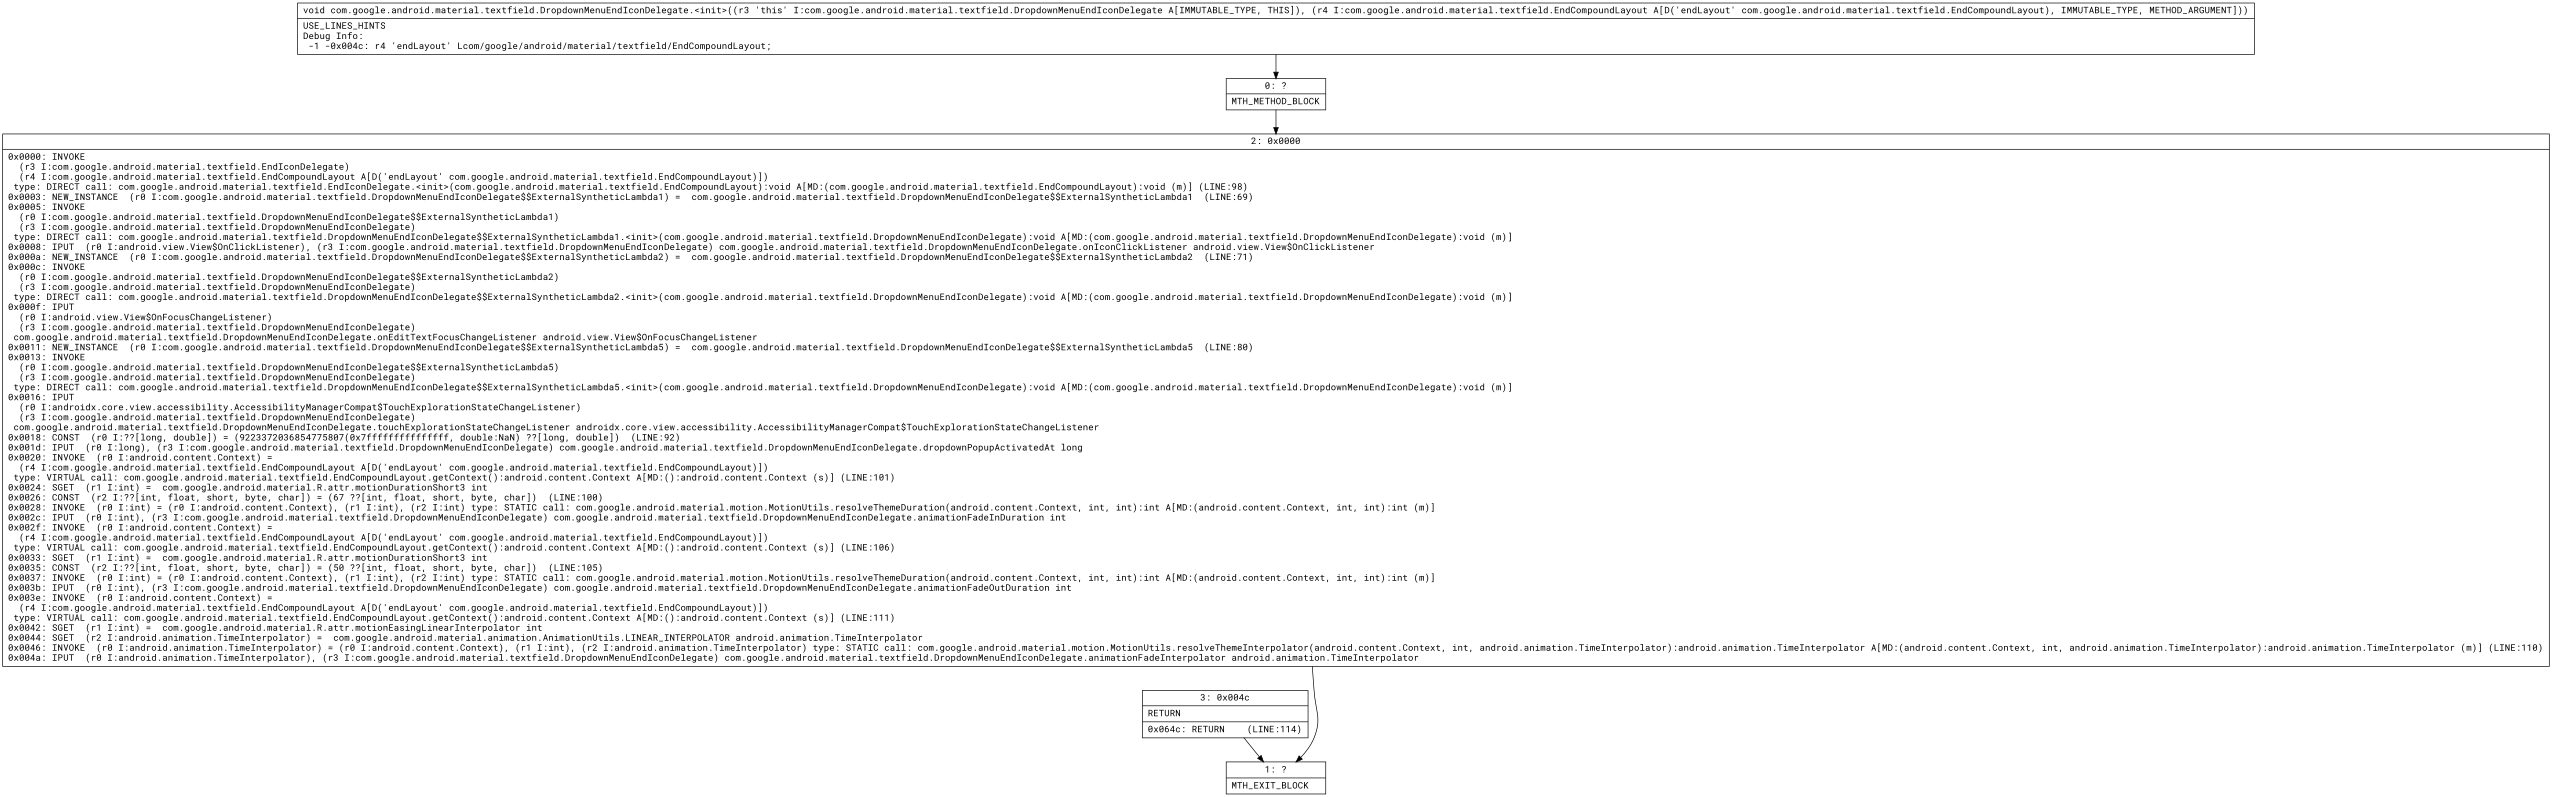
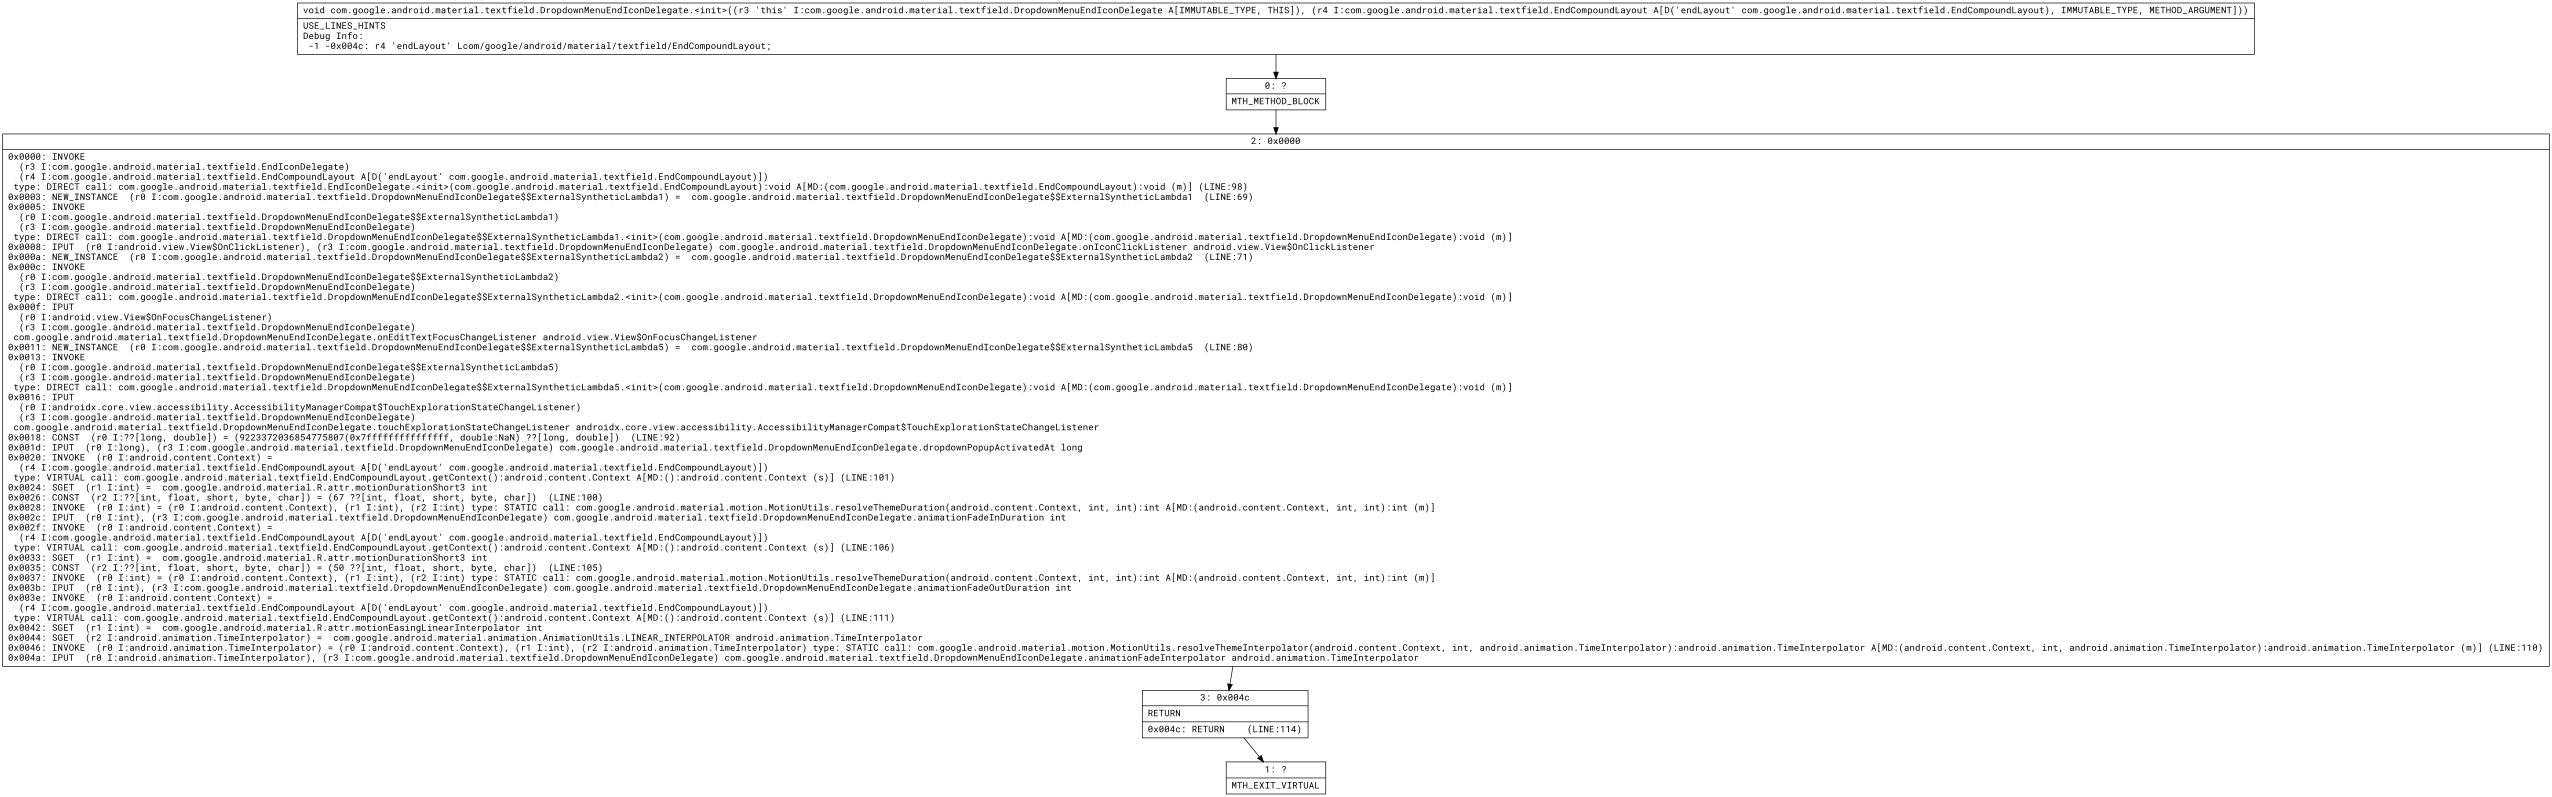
  digraph {
    fontname="Roboto Mono"
    node [fontname="Roboto Mono" shape=record]
    edge [fontname="Roboto Mono"]
    n1 [label="{0\:\ ?|MTH_METHOD_BLOCK\l}"]
    n2 [label="{2\:\ 0x0000|0x0000: INVOKE  \l  (r3 I:com.google.android.material.textfield.EndIconDelegate)\l  (r4 I:com.google.android.material.textfield.EndCompoundLayout A[D('endLayout' com.google.android.material.textfield.EndCompoundLayout)])\l type: DIRECT call: com.google.android.material.textfield.EndIconDelegate.\<init\>(com.google.android.material.textfield.EndCompoundLayout):void A[MD:(com.google.android.material.textfield.EndCompoundLayout):void (m)] (LINE:98)\l0x0003: NEW_INSTANCE  (r0 I:com.google.android.material.textfield.DropdownMenuEndIconDelegate$$ExternalSyntheticLambda1) =  com.google.android.material.textfield.DropdownMenuEndIconDelegate$$ExternalSyntheticLambda1  (LINE:69)\l0x0005: INVOKE  \l  (r0 I:com.google.android.material.textfield.DropdownMenuEndIconDelegate$$ExternalSyntheticLambda1)\l  (r3 I:com.google.android.material.textfield.DropdownMenuEndIconDelegate)\l type: DIRECT call: com.google.android.material.textfield.DropdownMenuEndIconDelegate$$ExternalSyntheticLambda1.\<init\>(com.google.android.material.textfield.DropdownMenuEndIconDelegate):void A[MD:(com.google.android.material.textfield.DropdownMenuEndIconDelegate):void (m)]\l0x0008: IPUT  (r0 I:android.view.View$OnClickListener), (r3 I:com.google.android.material.textfield.DropdownMenuEndIconDelegate) com.google.android.material.textfield.DropdownMenuEndIconDelegate.onIconClickListener android.view.View$OnClickListener \l0x000a: NEW_INSTANCE  (r0 I:com.google.android.material.textfield.DropdownMenuEndIconDelegate$$ExternalSyntheticLambda2) =  com.google.android.material.textfield.DropdownMenuEndIconDelegate$$ExternalSyntheticLambda2  (LINE:71)\l0x000c: INVOKE  \l  (r0 I:com.google.android.material.textfield.DropdownMenuEndIconDelegate$$ExternalSyntheticLambda2)\l  (r3 I:com.google.android.material.textfield.DropdownMenuEndIconDelegate)\l type: DIRECT call: com.google.android.material.textfield.DropdownMenuEndIconDelegate$$ExternalSyntheticLambda2.\<init\>(com.google.android.material.textfield.DropdownMenuEndIconDelegate):void A[MD:(com.google.android.material.textfield.DropdownMenuEndIconDelegate):void (m)]\l0x000f: IPUT  \l  (r0 I:android.view.View$OnFocusChangeListener)\l  (r3 I:com.google.android.material.textfield.DropdownMenuEndIconDelegate)\l com.google.android.material.textfield.DropdownMenuEndIconDelegate.onEditTextFocusChangeListener android.view.View$OnFocusChangeListener \l0x0011: NEW_INSTANCE  (r0 I:com.google.android.material.textfield.DropdownMenuEndIconDelegate$$ExternalSyntheticLambda5) =  com.google.android.material.textfield.DropdownMenuEndIconDelegate$$ExternalSyntheticLambda5  (LINE:80)\l0x0013: INVOKE  \l  (r0 I:com.google.android.material.textfield.DropdownMenuEndIconDelegate$$ExternalSyntheticLambda5)\l  (r3 I:com.google.android.material.textfield.DropdownMenuEndIconDelegate)\l type: DIRECT call: com.google.android.material.textfield.DropdownMenuEndIconDelegate$$ExternalSyntheticLambda5.\<init\>(com.google.android.material.textfield.DropdownMenuEndIconDelegate):void A[MD:(com.google.android.material.textfield.DropdownMenuEndIconDelegate):void (m)]\l0x0016: IPUT  \l  (r0 I:androidx.core.view.accessibility.AccessibilityManagerCompat$TouchExplorationStateChangeListener)\l  (r3 I:com.google.android.material.textfield.DropdownMenuEndIconDelegate)\l com.google.android.material.textfield.DropdownMenuEndIconDelegate.touchExplorationStateChangeListener androidx.core.view.accessibility.AccessibilityManagerCompat$TouchExplorationStateChangeListener \l0x0018: CONST  (r0 I:??[long, double]) = (9223372036854775807(0x7fffffffffffffff, double:NaN) ??[long, double])  (LINE:92)\l0x001d: IPUT  (r0 I:long), (r3 I:com.google.android.material.textfield.DropdownMenuEndIconDelegate) com.google.android.material.textfield.DropdownMenuEndIconDelegate.dropdownPopupActivatedAt long \l0x0020: INVOKE  (r0 I:android.content.Context) = \l  (r4 I:com.google.android.material.textfield.EndCompoundLayout A[D('endLayout' com.google.android.material.textfield.EndCompoundLayout)])\l type: VIRTUAL call: com.google.android.material.textfield.EndCompoundLayout.getContext():android.content.Context A[MD:():android.content.Context (s)] (LINE:101)\l0x0024: SGET  (r1 I:int) =  com.google.android.material.R.attr.motionDurationShort3 int \l0x0026: CONST  (r2 I:??[int, float, short, byte, char]) = (67 ??[int, float, short, byte, char])  (LINE:100)\l0x0028: INVOKE  (r0 I:int) = (r0 I:android.content.Context), (r1 I:int), (r2 I:int) type: STATIC call: com.google.android.material.motion.MotionUtils.resolveThemeDuration(android.content.Context, int, int):int A[MD:(android.content.Context, int, int):int (m)]\l0x002c: IPUT  (r0 I:int), (r3 I:com.google.android.material.textfield.DropdownMenuEndIconDelegate) com.google.android.material.textfield.DropdownMenuEndIconDelegate.animationFadeInDuration int \l0x002f: INVOKE  (r0 I:android.content.Context) = \l  (r4 I:com.google.android.material.textfield.EndCompoundLayout A[D('endLayout' com.google.android.material.textfield.EndCompoundLayout)])\l type: VIRTUAL call: com.google.android.material.textfield.EndCompoundLayout.getContext():android.content.Context A[MD:():android.content.Context (s)] (LINE:106)\l0x0033: SGET  (r1 I:int) =  com.google.android.material.R.attr.motionDurationShort3 int \l0x0035: CONST  (r2 I:??[int, float, short, byte, char]) = (50 ??[int, float, short, byte, char])  (LINE:105)\l0x0037: INVOKE  (r0 I:int) = (r0 I:android.content.Context), (r1 I:int), (r2 I:int) type: STATIC call: com.google.android.material.motion.MotionUtils.resolveThemeDuration(android.content.Context, int, int):int A[MD:(android.content.Context, int, int):int (m)]\l0x003b: IPUT  (r0 I:int), (r3 I:com.google.android.material.textfield.DropdownMenuEndIconDelegate) com.google.android.material.textfield.DropdownMenuEndIconDelegate.animationFadeOutDuration int \l0x003e: INVOKE  (r0 I:android.content.Context) = \l  (r4 I:com.google.android.material.textfield.EndCompoundLayout A[D('endLayout' com.google.android.material.textfield.EndCompoundLayout)])\l type: VIRTUAL call: com.google.android.material.textfield.EndCompoundLayout.getContext():android.content.Context A[MD:():android.content.Context (s)] (LINE:111)\l0x0042: SGET  (r1 I:int) =  com.google.android.material.R.attr.motionEasingLinearInterpolator int \l0x0044: SGET  (r2 I:android.animation.TimeInterpolator) =  com.google.android.material.animation.AnimationUtils.LINEAR_INTERPOLATOR android.animation.TimeInterpolator \l0x0046: INVOKE  (r0 I:android.animation.TimeInterpolator) = (r0 I:android.content.Context), (r1 I:int), (r2 I:android.animation.TimeInterpolator) type: STATIC call: com.google.android.material.motion.MotionUtils.resolveThemeInterpolator(android.content.Context, int, android.animation.TimeInterpolator):android.animation.TimeInterpolator A[MD:(android.content.Context, int, android.animation.TimeInterpolator):android.animation.TimeInterpolator (m)] (LINE:110)\l0x004a: IPUT  (r0 I:android.animation.TimeInterpolator), (r3 I:com.google.android.material.textfield.DropdownMenuEndIconDelegate) com.google.android.material.textfield.DropdownMenuEndIconDelegate.animationFadeInterpolator android.animation.TimeInterpolator \l}"]
-   n3 [label="{3\:\ 0x004c|RETURN\l|0x064c: RETURN    (LINE:114)\l}"]
-   n4 [label="{1\:\ ?|MTH_EXIT_BLOCK\l}"]
+   n3 [label="{3\:\ 0x004c|RETURN\l|0x004c: RETURN    (LINE:114)\l}"]
+   n4 [label="{1\:\ ?|MTH_EXIT_VIRTUAL\l}"]
    n5 [label="{void com.google.android.material.textfield.DropdownMenuEndIconDelegate.\<init\>((r3 'this' I:com.google.android.material.textfield.DropdownMenuEndIconDelegate A[IMMUTABLE_TYPE, THIS]), (r4 I:com.google.android.material.textfield.EndCompoundLayout A[D('endLayout' com.google.android.material.textfield.EndCompoundLayout), IMMUTABLE_TYPE, METHOD_ARGUMENT]))  | USE_LINES_HINTS\lDebug Info:\l  \-1 \-0x004c: r4 'endLayout' Lcom\/google\/android\/material\/textfield\/EndCompoundLayout;\l}"]
    n1 -> n2
-   n2 -> n4
+   n2 -> n3
    n3 -> n4
    n5 -> n1
  }
